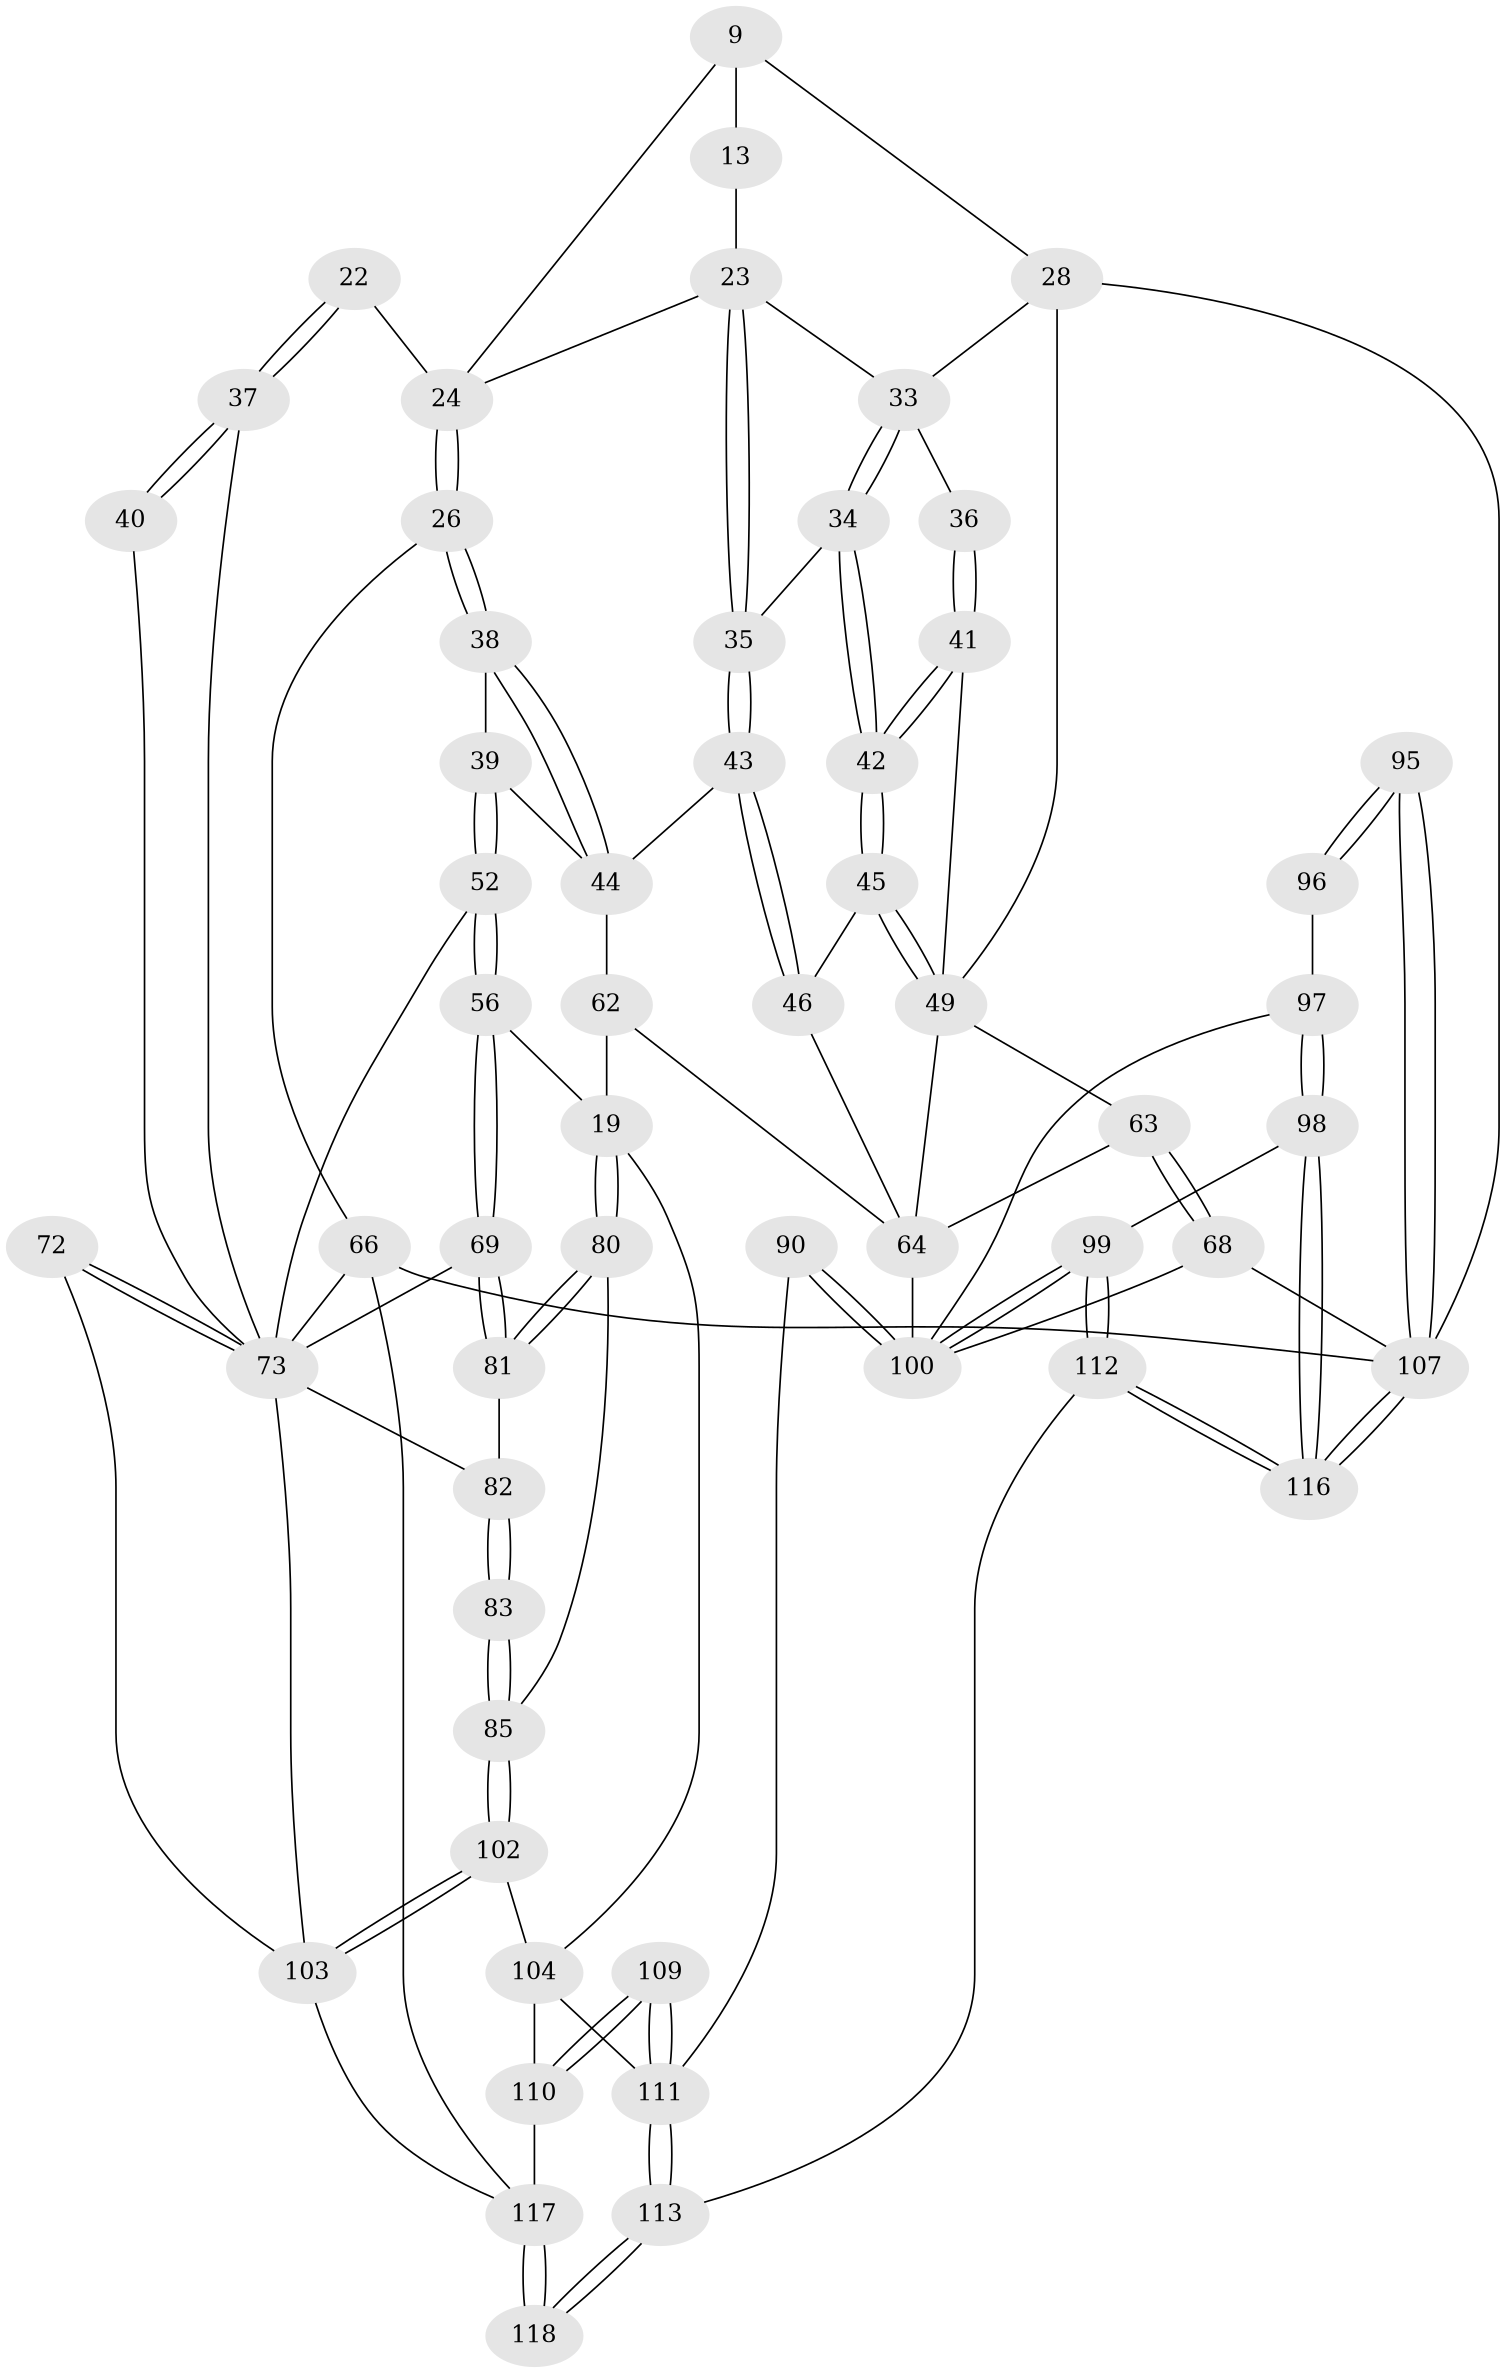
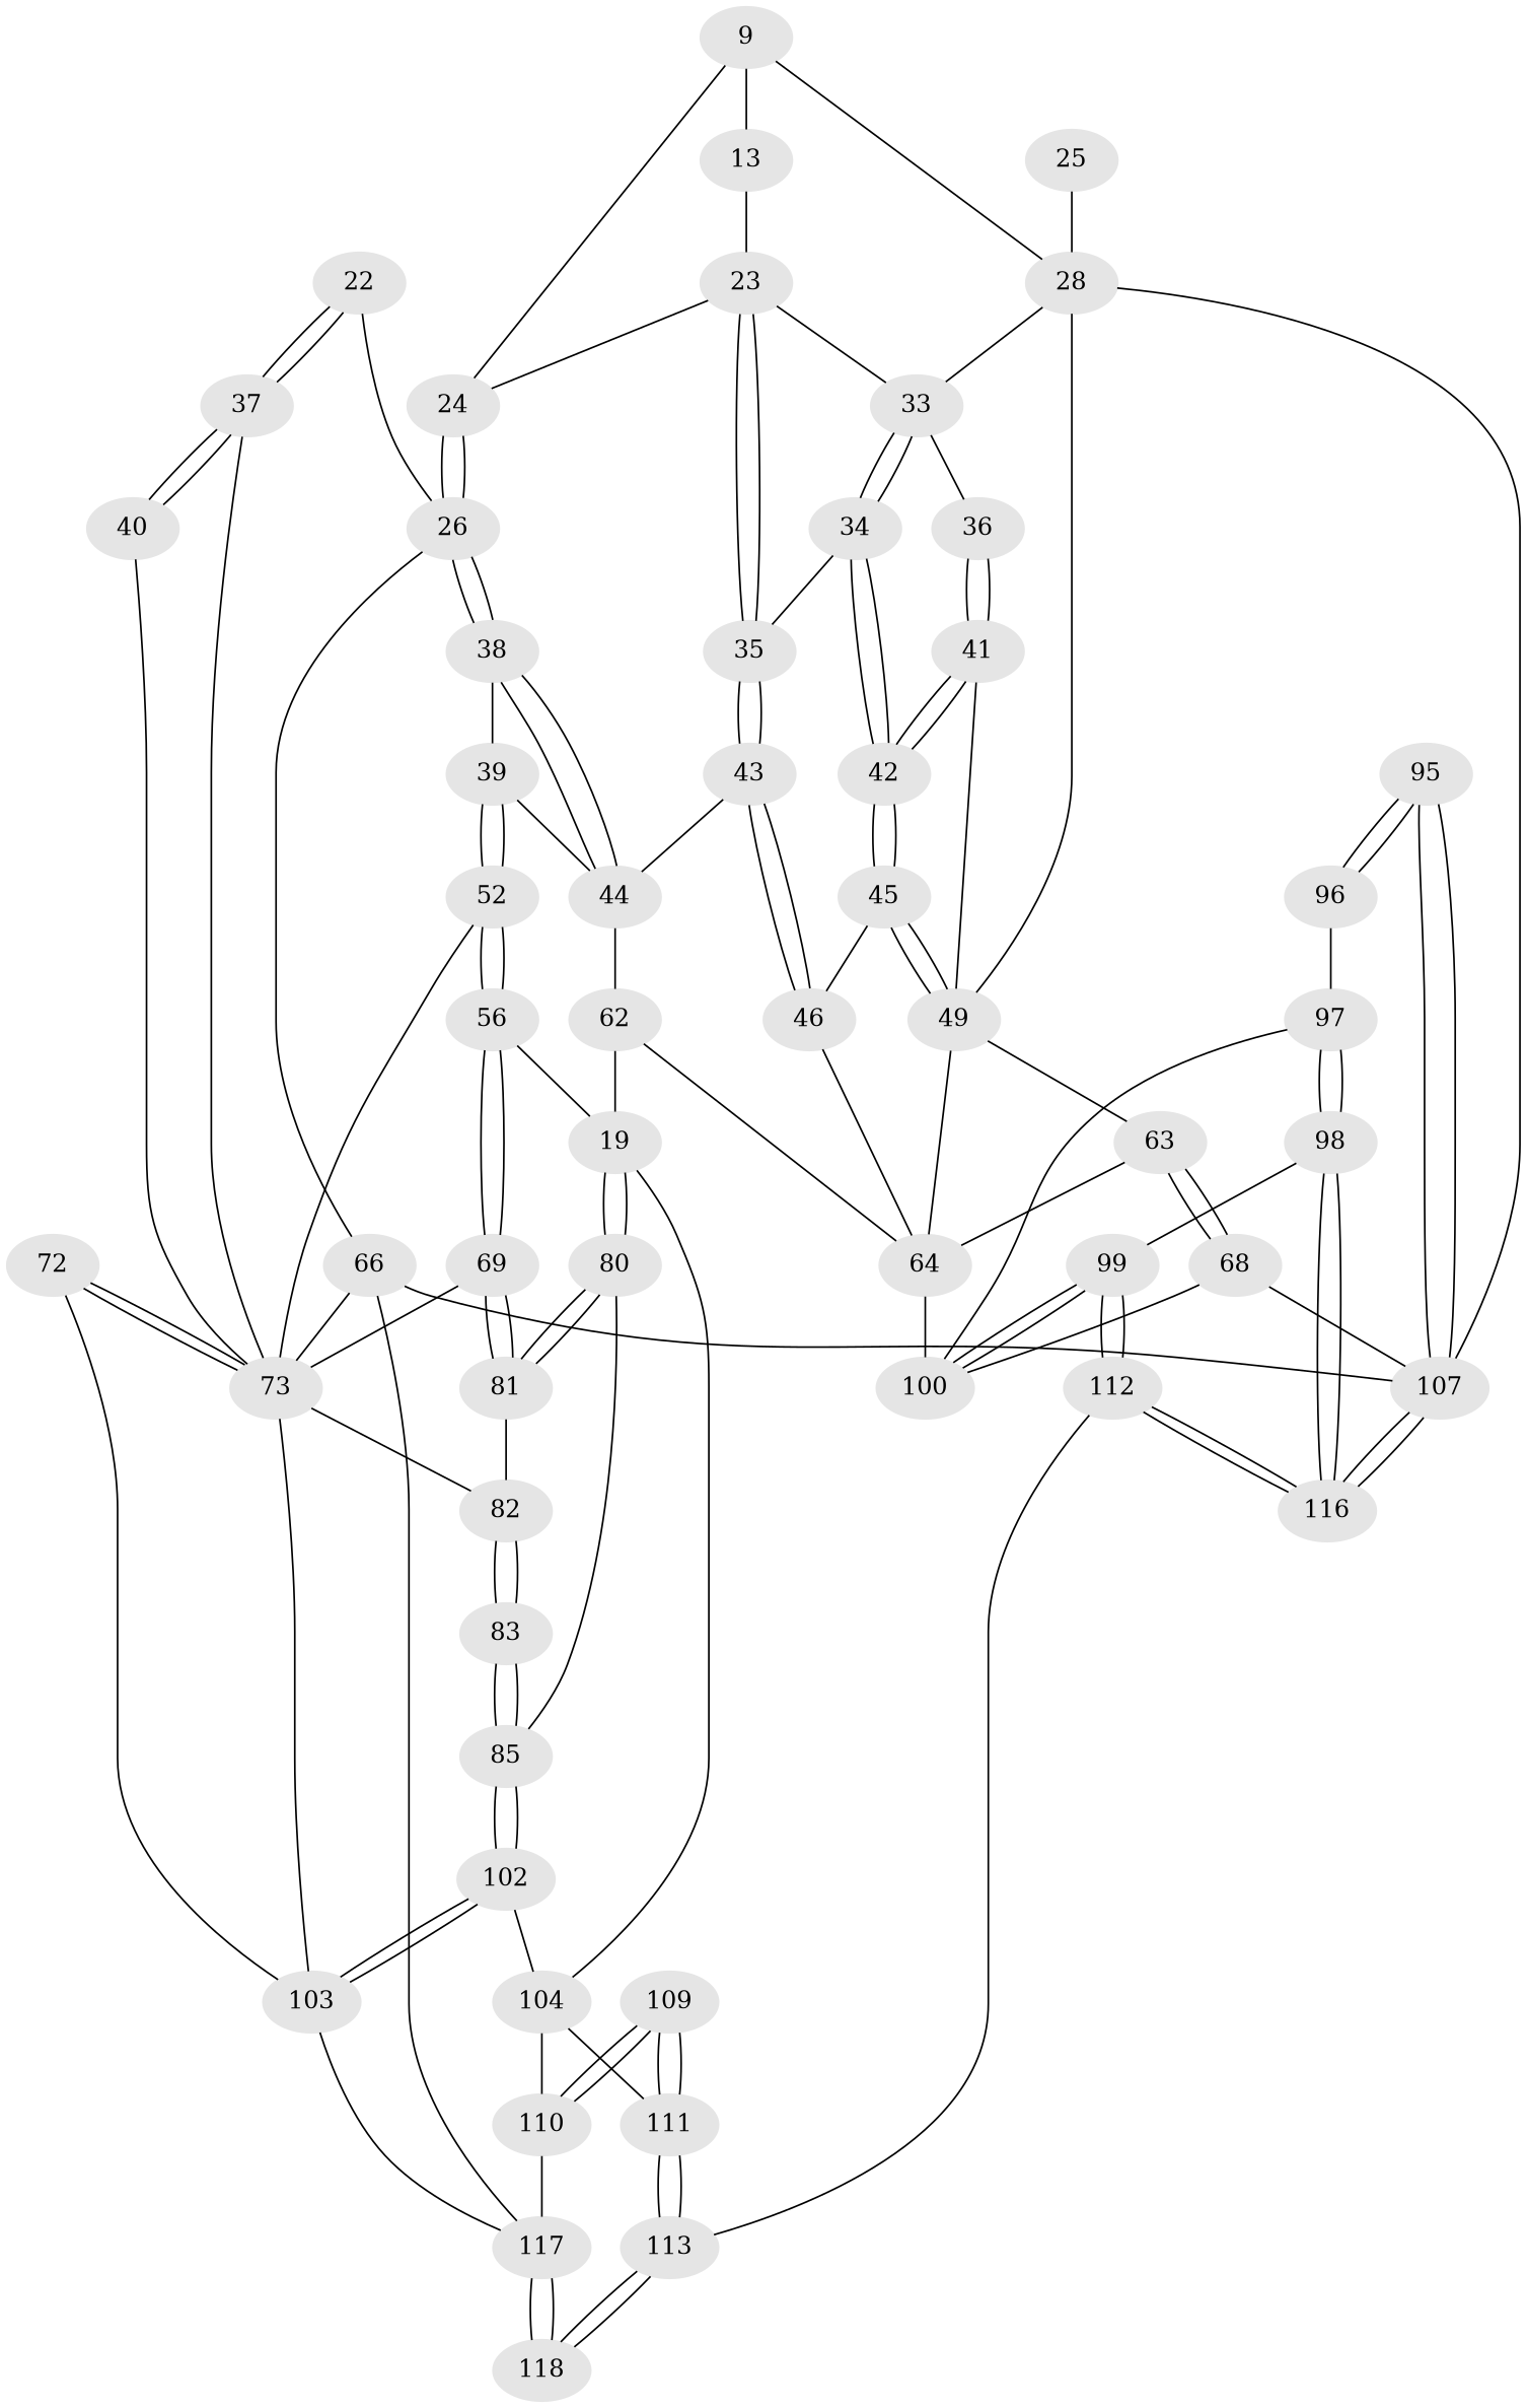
  graph {
    node [color=gray90 style=filled]
    9 [super="+1+2"]
    13
    24 [super="+10+11+21"]
    28 [super="+27"]
    23 [super="+20"]
    26
    33 [super="+19"]
    49 [super="+30+29"]
    107 [super="+6+86"]
    35
    22 [super="+14"]
    37 [super="+15"]
    40
    73 [super="+65+51+16+71"]
    66 [super="+7"]
    117 [super="+115"]
    34
    36 [super="+32"]
    43
    38
+   25
    39
    44
    64 [super="+61+59"]
    63
    116
    42
    41 [super="+31"]
    45
    46
    103 [super="+101+84"]
    82
    52
    62 [super="+58+54"]
    56
    n36 [label=19 super="+55+78"]
    100 [super="+77+76+74+75"]
    68
    69
    81
    80
    104 [super="+94"]
    118
    72
    83
    85
    111 [super="+91+92"]
    110 [super="+108+105"]
    102
    96 [super="+88"]
    97 [super="+89"]
-   90
    113
    95
    98
    99
    112
    109
    9 -- 13 [weight=2]
    9 -- 24
    9 -- 28
    13 -- 23
    24 -- 26 [weight=2]
    24 -- 26
    28 -- 33
    28 -- 49
    28 -- 107 [weight=2]
    23 -- 24
    23 -- 33
    23 -- 35
    23 -- 35
    26 -- 66
    26 -- 38
    26 -- 38
    33 -- 34
    33 -- 34
    33 -- 36 [weight=2]
    49 -- 64
    49 -- 63
    107 -- 116
    107 -- 116
    35 -- 43
    35 -- 43
-   22 -- 24 [weight=2]
+   22 -- 26 [weight=2]
    22 -- 37 [weight=2]
    22 -- 37
    37 -- 40
    37 -- 40
    37 -- 73
    40 -- 73
    73 -- 103
    73 -- 82
    66 -- 107 [weight=2]
    66 -- 73 [weight=2]
    66 -- 117
    117 -- 118 [weight=2]
    117 -- 118
    34 -- 35
    34 -- 42
    34 -- 42
    36 -- 41 [weight=2]
    36 -- 41
    43 -- 44
    43 -- 46
    43 -- 46
    38 -- 39
    38 -- 44
    38 -- 44
+   25 -- 28 [weight=3]
    39 -- 44
    39 -- 52
    39 -- 52
    44 -- 62
    64 -- 100 [weight=2]
    63 -- 64
    63 -- 68
    63 -- 68
    42 -- 45
    42 -- 45
    41 -- 49
    41 -- 42
    41 -- 42
    45 -- 49
    45 -- 49
    45 -- 46
    46 -- 64
    103 -- 117
    82 -- 83
    82 -- 83
    52 -- 73
    52 -- 56
    52 -- 56
    62 -- 64 [weight=2]
    62 -- n36 [weight=2]
    56 -- n36
    56 -- 69
    56 -- 69
    n36 -- 80
    n36 -- 80
    n36 -- 104
    68 -- 107
    68 -- 100
    69 -- 73
    69 -- 81
    69 -- 81
    81 -- 82
    80 -- 81
    80 -- 81
    80 -- 85
    104 -- 111
    104 -- 110 [weight=2]
    72 -- 73 [weight=2]
    72 -- 73
    72 -- 103
    83 -- 85
    83 -- 85
    85 -- 102
    85 -- 102
    111 -- 113
    111 -- 113
    110 -- 117 [weight=2]
    102 -- 103
    102 -- 103
    102 -- 104
    96 -- 97 [weight=2]
    97 -- 100
    97 -- 98
    97 -- 98
-   90 -- 100 [weight=2]
-   90 -- 100
-   90 -- 111
    113 -- 118
    113 -- 118
    95 -- 107 [weight=2]
    95 -- 107
    95 -- 96
    95 -- 96
    98 -- 116
    98 -- 116
    98 -- 99
    99 -- 100
    99 -- 100
    99 -- 112
    99 -- 112
    112 -- 116
    112 -- 116
    112 -- 113
    109 -- 111 [weight=2]
    109 -- 111
    109 -- 110
    109 -- 110
  }
